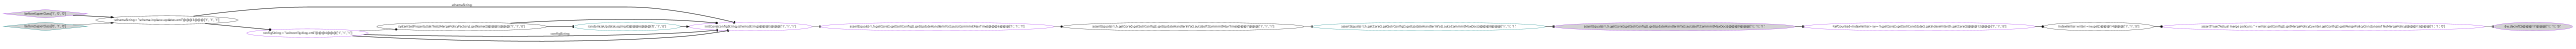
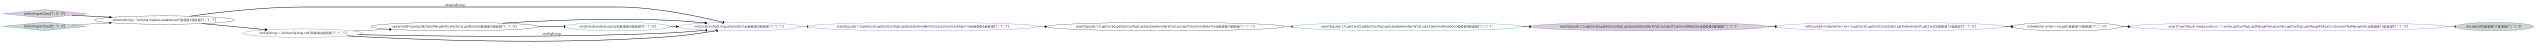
  digraph {
    fontname=Ubuntu
    rankdir=LR
    node [color=purple fillcolor=white fontname=Ubuntu shape=ellipse style=filled]
    edge [arrowhead=tee fontname=Ubuntu style=bold]
    n1 [color=black label="systemSetPropertySolrTestsMergePolicyFactory(.getName())@@@5@@@['1', '1', '0']"]
    n2 [label="initCore(configString,schemaString)@@@5@@@['1', '1', '1']"]
    n3 [color=teal label="randomizeUpdateLogImpl()@@@6@@@['0', '1', '0']"]
    n4 [label="assertEquals(-1,h.getCore().getSolrConfig().getUpdateHandlerInfo().autoCommmitMaxTime)@@@6@@@['1', '1', '1']"]
    n5 [color=black label="schemaString = \"schema-inplace-updates.xml\"@@@3@@@['1', '1', '1']"]
    n6 [label="configString = \"solrconfig-tlog.xml\"@@@4@@@['1', '1', '1']"]
    n7 [label="RefCounted<IndexWriter> iw = h.getCore().getSolrCoreState().getIndexWriter(h.getCore())@@@12@@@['1', '1', '0']"]
    n8 [color=black label="IndexWriter writer = iw.get()@@@14@@@['1', '1', '0']"]
    n9 [label="assertTrue(\"Actual merge policy is: \" + writer.getConfig().getMergePolicy(),writer.getConfig().getMergePolicy() instanceof NoMergePolicy)@@@15@@@['1', '1', '0']"]
-   n10 [fillcolor=lightgray label="{iw.decref()}@@@17@@@['1', '1', '0']"]
+   n10 [color=teal fillcolor=lightgray label="{iw.decref()}@@@17@@@['1', '1', '0']"]
    n11 [color=black label="assertEquals(-1,h.getCore().getSolrConfig().getUpdateHandlerInfo().autoSoftCommmitMaxTime)@@@7@@@['1', '1', '1']"]
    n12 [fillcolor=lightgray label="beforeSuperClass['1', '0', '0']" shape=diamond]
    n13 [color=teal label="assertEquals(-1,h.getCore().getSolrConfig().getUpdateHandlerInfo().autoCommmitMaxDocs)@@@8@@@['1', '1', '1']"]
    n14 [fillcolor=lightgray label="assertEquals(-1,h.getCore().getSolrConfig().getUpdateHandlerInfo().autoSoftCommmitMaxDocs)@@@9@@@['1', '1', '1']"]
    n15 [color=teal fillcolor=lightgray label="beforeSuperClass['0', '1', '0']" shape=diamond]
    n1 -> n2 [arrowhead=dot]
    n1 -> n3
    n2 -> n4 [style=solid]
    n3 -> n2 [arrowhead=normal]
    n4 -> n11 [arrowhead=dot style=solid]
    n5 -> n2 [label=schemaString]
    n5 -> n6 [arrowhead=dot]
    n6 -> n1 [arrowhead=dot style=solid]
    n6 -> n2 [label=configString]
    n6 -> n2
    n7 -> n8 [arrowhead=dot]
    n8 -> n9 [arrowhead=dot]
    n9 -> n10 [style=solid]
    n11 -> n13 [style=solid]
    n12 -> n5 [arrowhead=normal]
    n13 -> n14
    n14 -> n7
    n15 -> n5 [arrowhead=normal style=solid]
  }
